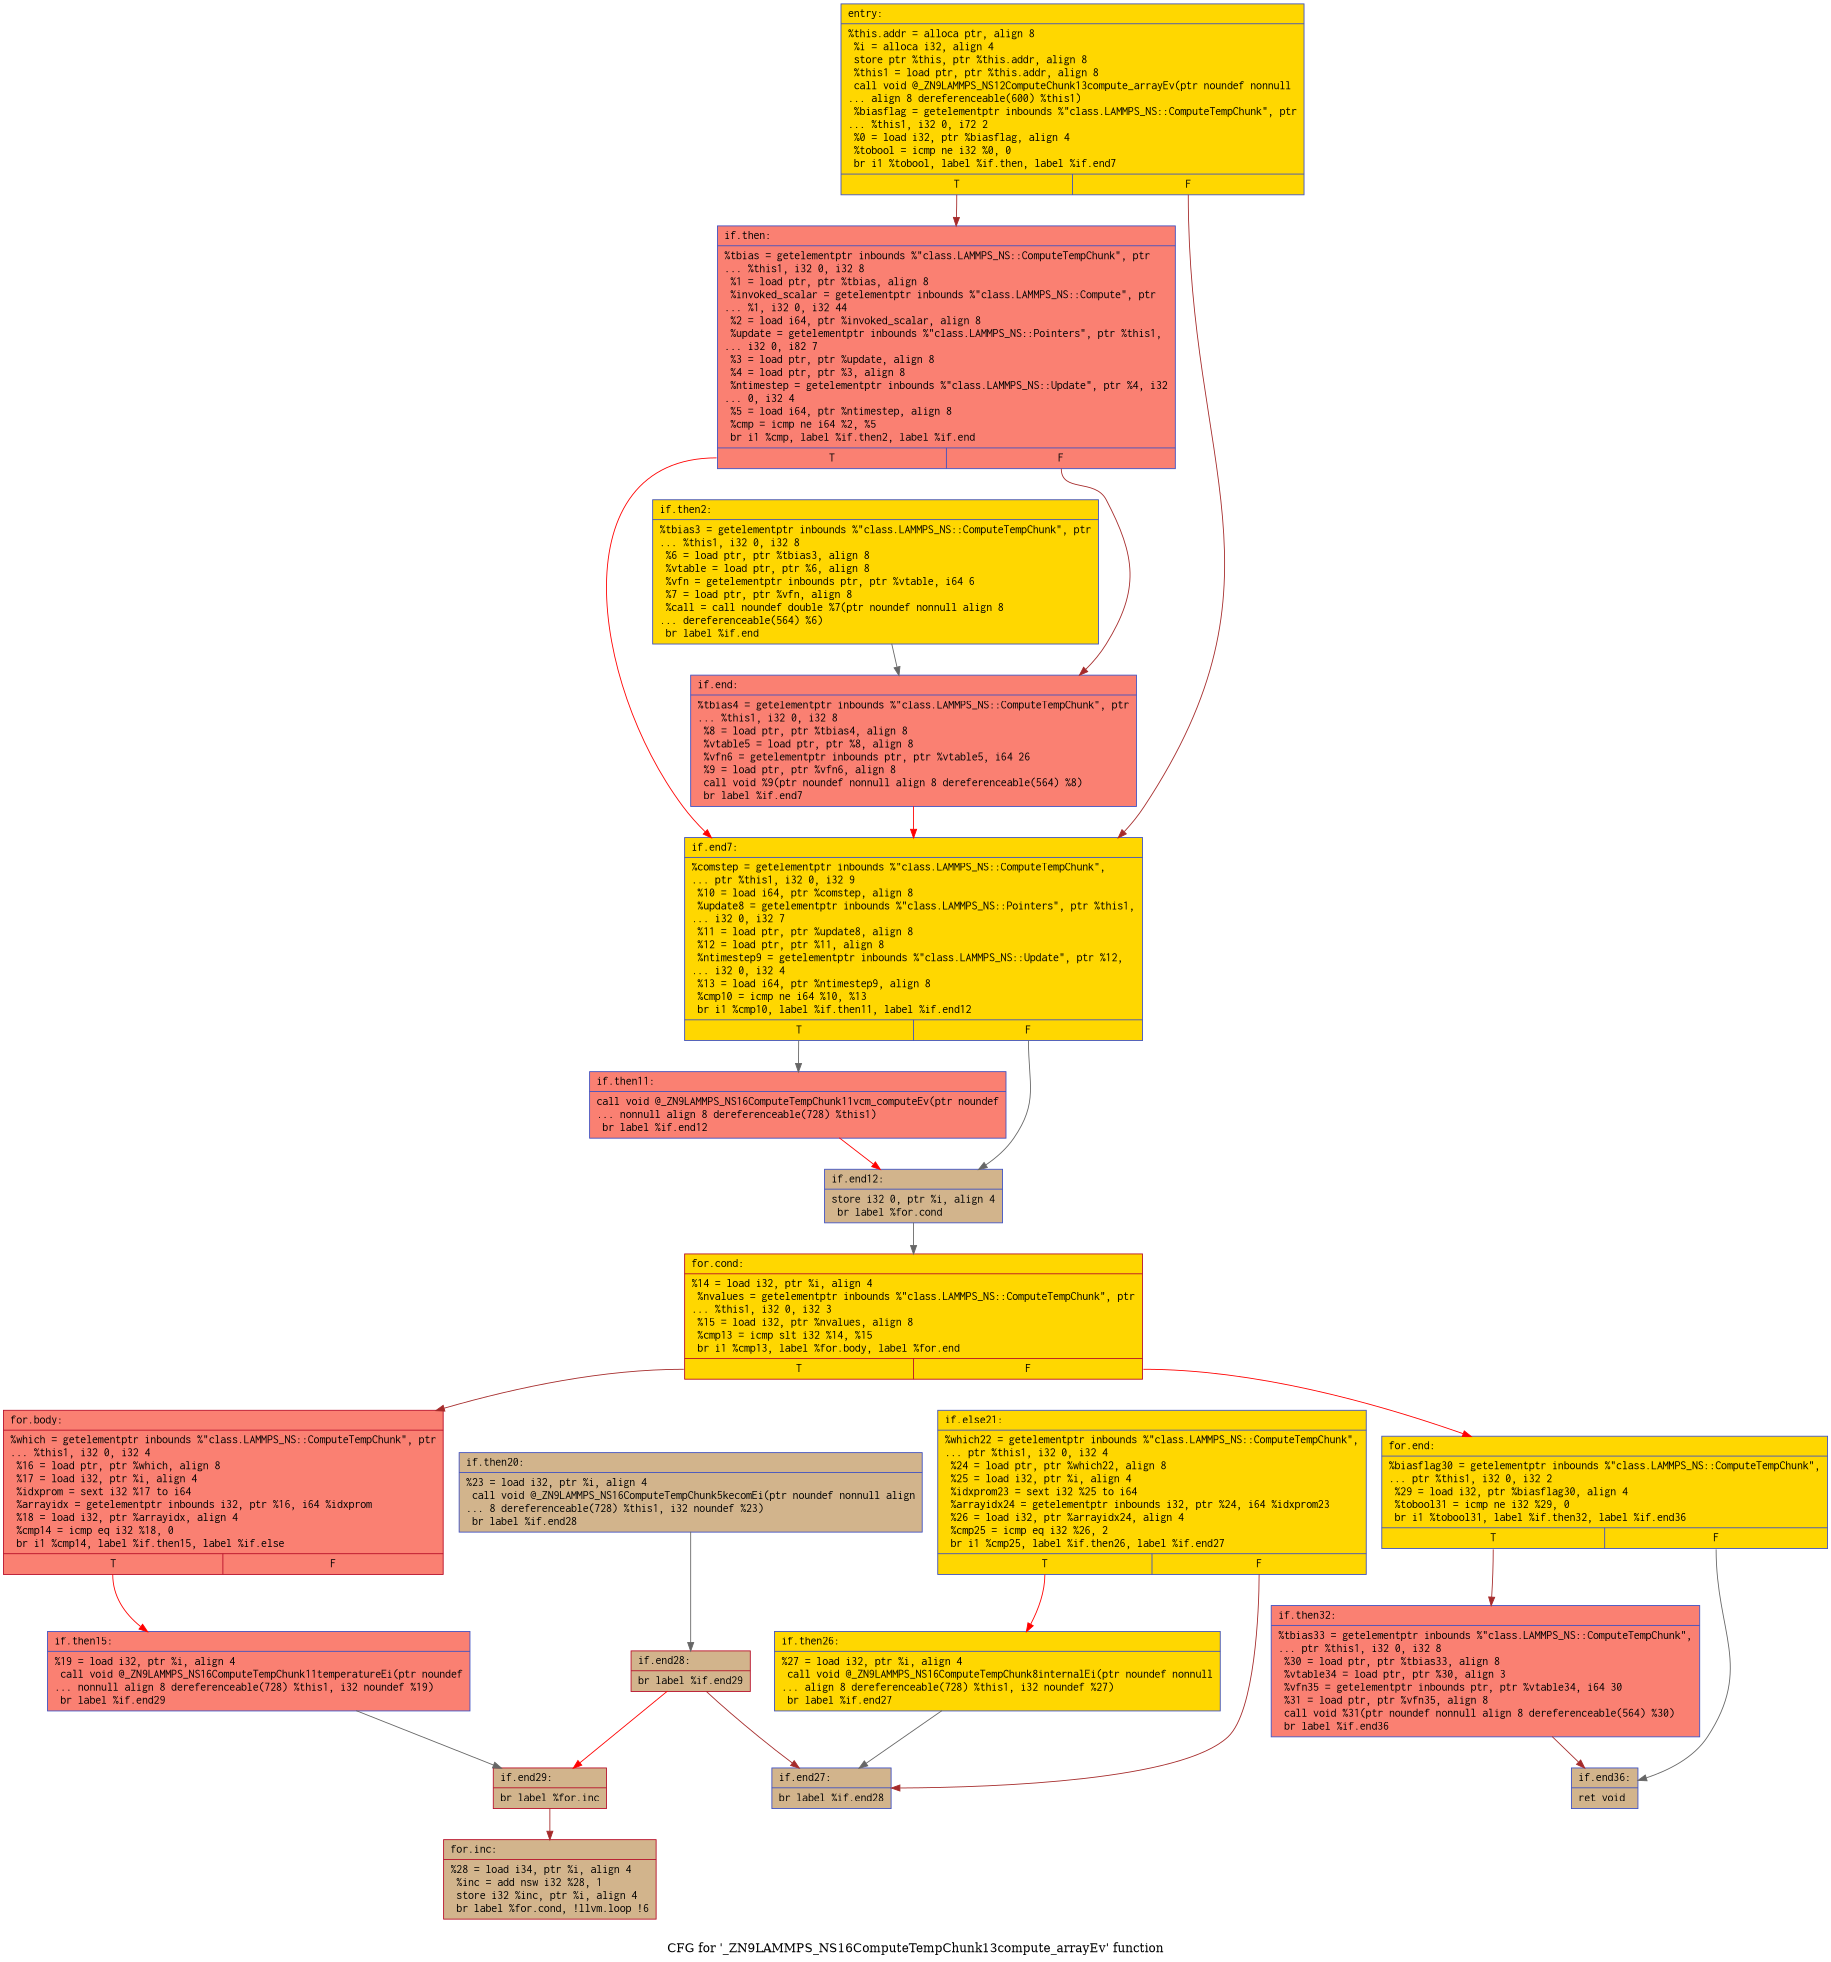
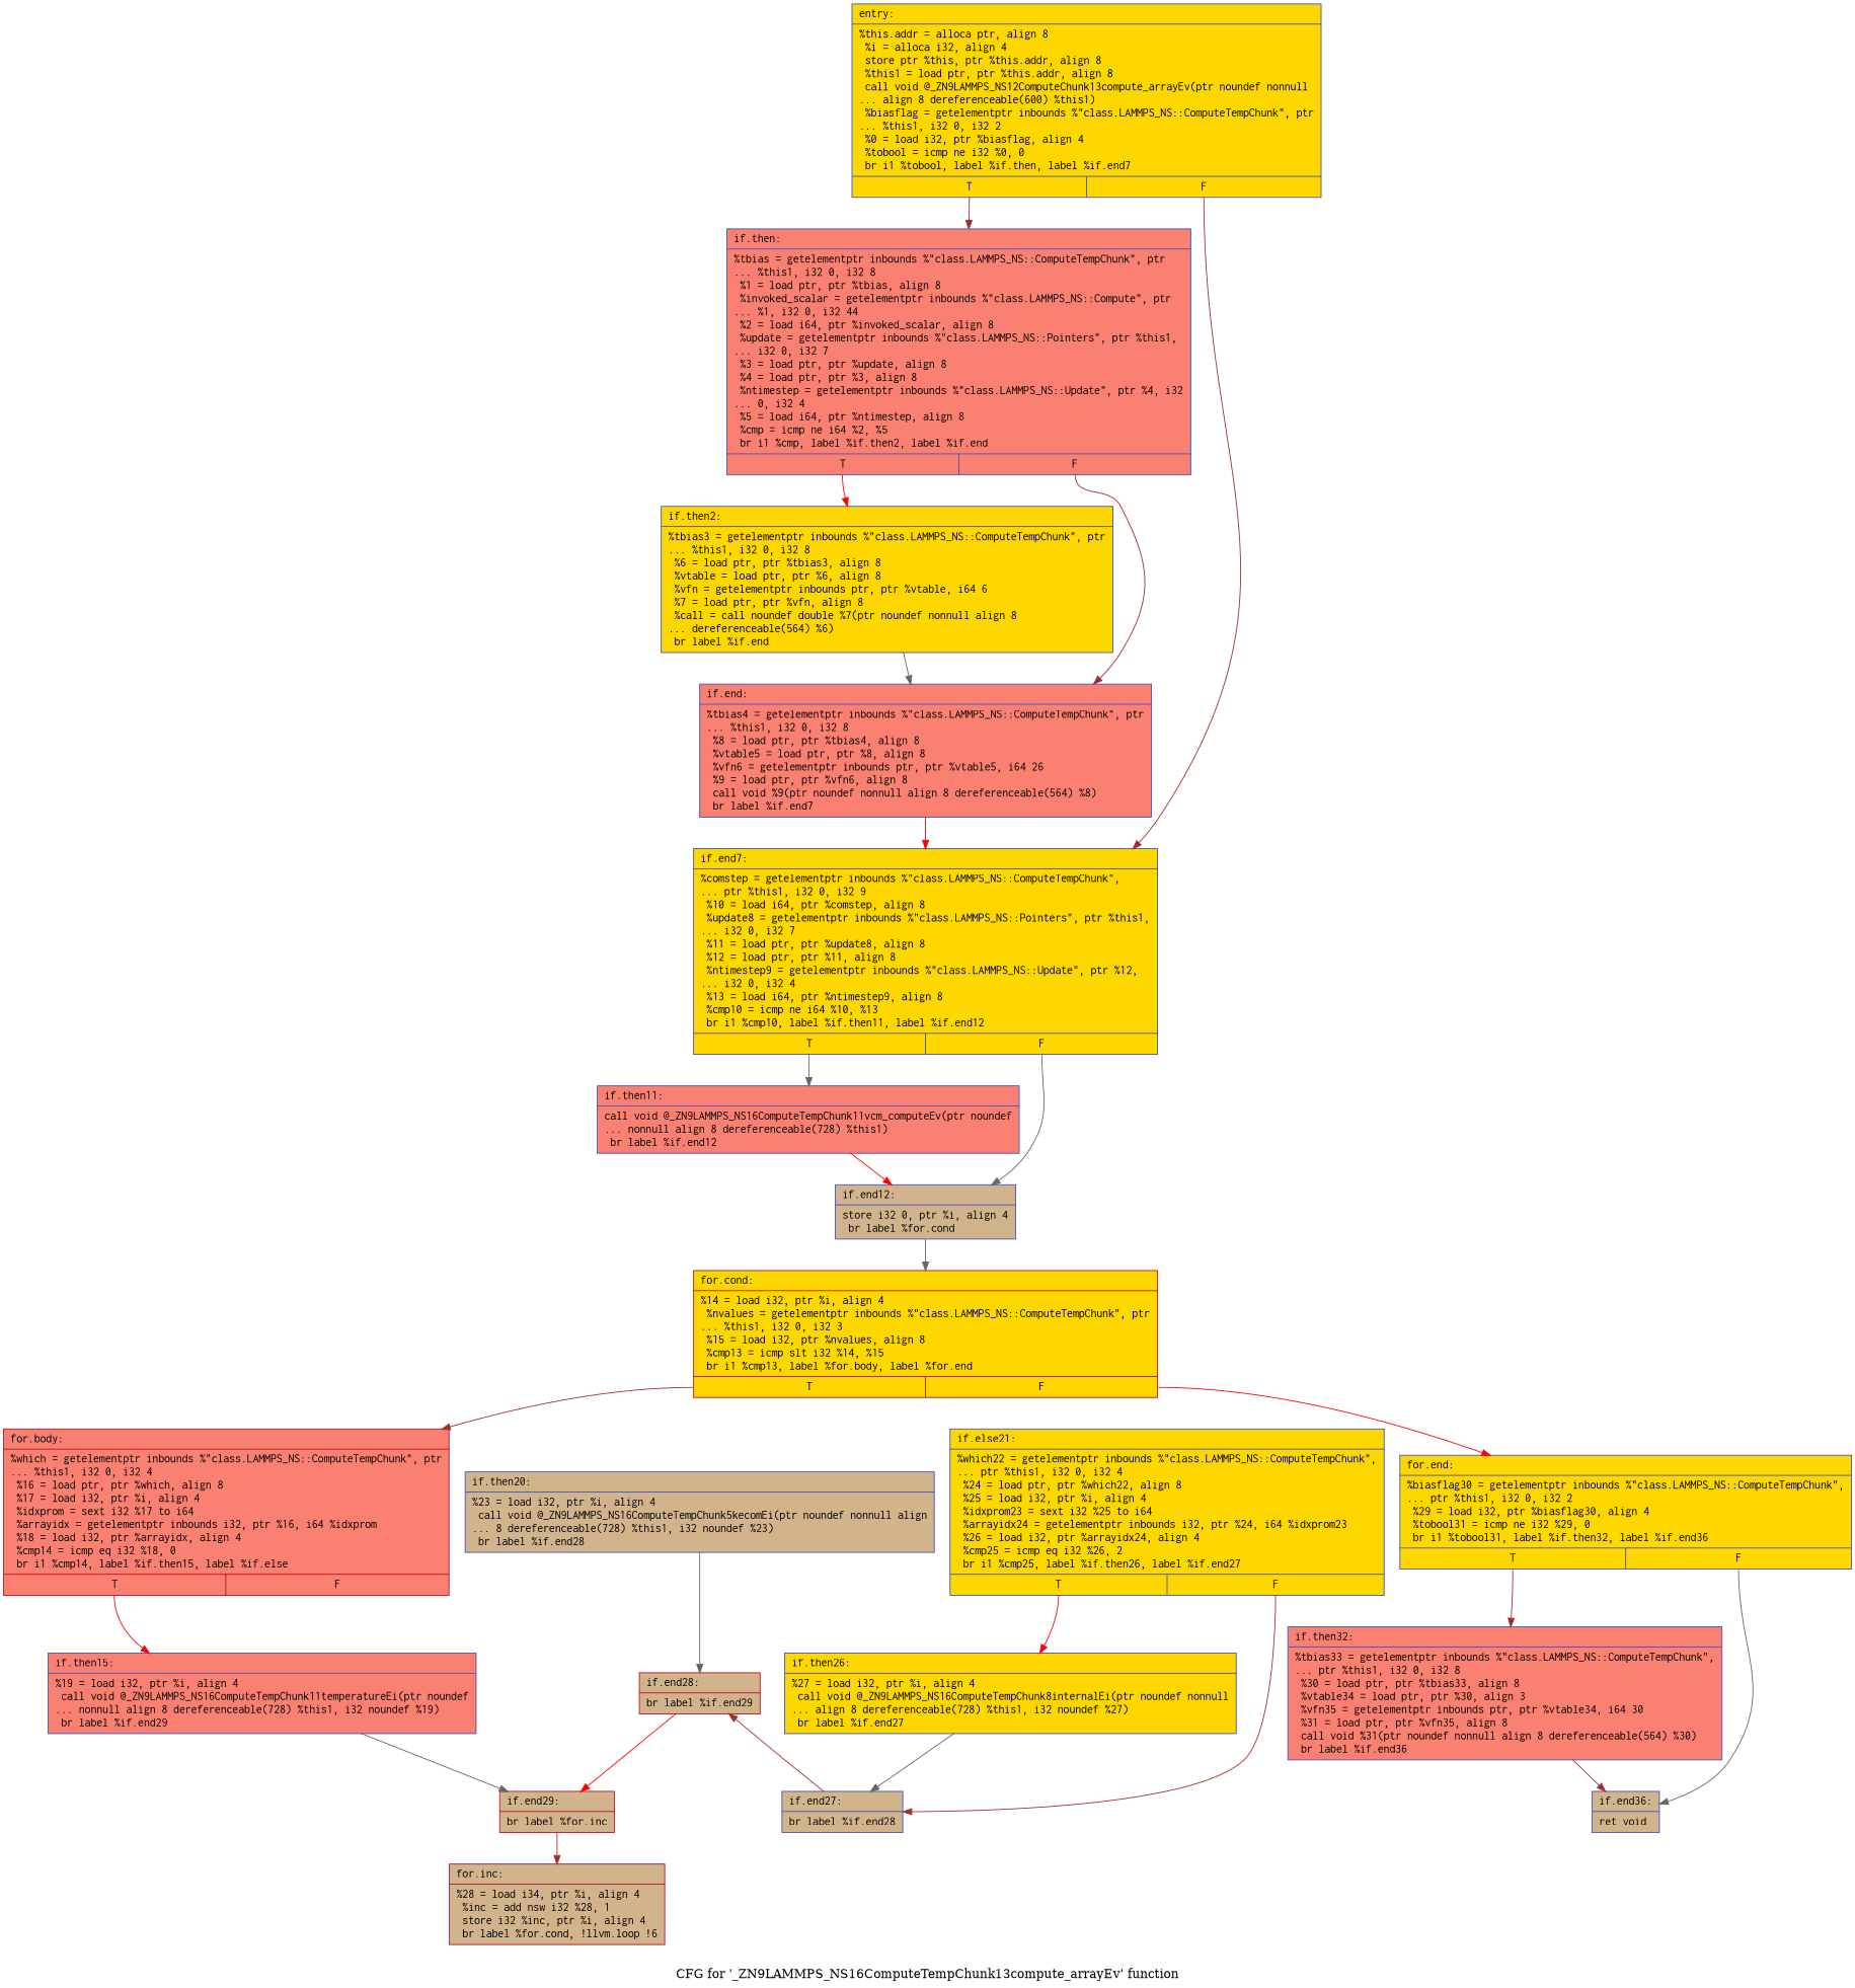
  digraph {
    label="CFG for '_ZN9LAMMPS_NS16ComputeTempChunk13compute_arrayEv' function"
    node [color="#3d50c3ff" fillcolor=gold fontname=Courier shape=record style=filled]
    edge [color=brown]
-   n1 [label="{entry:\l|  %this.addr = alloca ptr, align 8\l  %i = alloca i32, align 4\l  store ptr %this, ptr %this.addr, align 8\l  %this1 = load ptr, ptr %this.addr, align 8\l  call void @_ZN9LAMMPS_NS12ComputeChunk13compute_arrayEv(ptr noundef nonnull\l... align 8 dereferenceable(600) %this1)\l  %biasflag = getelementptr inbounds %\"class.LAMMPS_NS::ComputeTempChunk\", ptr\l... %this1, i32 0, i72 2\l  %0 = load i32, ptr %biasflag, align 4\l  %tobool = icmp ne i32 %0, 0\l  br i1 %tobool, label %if.then, label %if.end7\l|{<s0>T|<s1>F}}"]
-   n2 [fillcolor=salmon label="{if.then:\l|  %tbias = getelementptr inbounds %\"class.LAMMPS_NS::ComputeTempChunk\", ptr\l... %this1, i32 0, i32 8\l  %1 = load ptr, ptr %tbias, align 8\l  %invoked_scalar = getelementptr inbounds %\"class.LAMMPS_NS::Compute\", ptr\l... %1, i32 0, i32 44\l  %2 = load i64, ptr %invoked_scalar, align 8\l  %update = getelementptr inbounds %\"class.LAMMPS_NS::Pointers\", ptr %this1,\l... i32 0, i82 7\l  %3 = load ptr, ptr %update, align 8\l  %4 = load ptr, ptr %3, align 8\l  %ntimestep = getelementptr inbounds %\"class.LAMMPS_NS::Update\", ptr %4, i32\l... 0, i32 4\l  %5 = load i64, ptr %ntimestep, align 8\l  %cmp = icmp ne i64 %2, %5\l  br i1 %cmp, label %if.then2, label %if.end\l|{<s0>T|<s1>F}}"]
+   n1 [label="{entry:\l|  %this.addr = alloca ptr, align 8\l  %i = alloca i32, align 4\l  store ptr %this, ptr %this.addr, align 8\l  %this1 = load ptr, ptr %this.addr, align 8\l  call void @_ZN9LAMMPS_NS12ComputeChunk13compute_arrayEv(ptr noundef nonnull\l... align 8 dereferenceable(600) %this1)\l  %biasflag = getelementptr inbounds %\"class.LAMMPS_NS::ComputeTempChunk\", ptr\l... %this1, i32 0, i32 2\l  %0 = load i32, ptr %biasflag, align 4\l  %tobool = icmp ne i32 %0, 0\l  br i1 %tobool, label %if.then, label %if.end7\l|{<s0>T|<s1>F}}"]
+   n2 [fillcolor=salmon label="{if.then:\l|  %tbias = getelementptr inbounds %\"class.LAMMPS_NS::ComputeTempChunk\", ptr\l... %this1, i32 0, i32 8\l  %1 = load ptr, ptr %tbias, align 8\l  %invoked_scalar = getelementptr inbounds %\"class.LAMMPS_NS::Compute\", ptr\l... %1, i32 0, i32 44\l  %2 = load i64, ptr %invoked_scalar, align 8\l  %update = getelementptr inbounds %\"class.LAMMPS_NS::Pointers\", ptr %this1,\l... i32 0, i32 7\l  %3 = load ptr, ptr %update, align 8\l  %4 = load ptr, ptr %3, align 8\l  %ntimestep = getelementptr inbounds %\"class.LAMMPS_NS::Update\", ptr %4, i32\l... 0, i32 4\l  %5 = load i64, ptr %ntimestep, align 8\l  %cmp = icmp ne i64 %2, %5\l  br i1 %cmp, label %if.then2, label %if.end\l|{<s0>T|<s1>F}}"]
    n3 [label="{if.end7:\l|  %comstep = getelementptr inbounds %\"class.LAMMPS_NS::ComputeTempChunk\",\l... ptr %this1, i32 0, i32 9\l  %10 = load i64, ptr %comstep, align 8\l  %update8 = getelementptr inbounds %\"class.LAMMPS_NS::Pointers\", ptr %this1,\l... i32 0, i32 7\l  %11 = load ptr, ptr %update8, align 8\l  %12 = load ptr, ptr %11, align 8\l  %ntimestep9 = getelementptr inbounds %\"class.LAMMPS_NS::Update\", ptr %12,\l... i32 0, i32 4\l  %13 = load i64, ptr %ntimestep9, align 8\l  %cmp10 = icmp ne i64 %10, %13\l  br i1 %cmp10, label %if.then11, label %if.end12\l|{<s0>T|<s1>F}}"]
    n4 [label="{if.then2:\l|  %tbias3 = getelementptr inbounds %\"class.LAMMPS_NS::ComputeTempChunk\", ptr\l... %this1, i32 0, i32 8\l  %6 = load ptr, ptr %tbias3, align 8\l  %vtable = load ptr, ptr %6, align 8\l  %vfn = getelementptr inbounds ptr, ptr %vtable, i64 6\l  %7 = load ptr, ptr %vfn, align 8\l  %call = call noundef double %7(ptr noundef nonnull align 8\l... dereferenceable(564) %6)\l  br label %if.end\l}"]
    n5 [fillcolor=salmon label="{if.end:\l|  %tbias4 = getelementptr inbounds %\"class.LAMMPS_NS::ComputeTempChunk\", ptr\l... %this1, i32 0, i32 8\l  %8 = load ptr, ptr %tbias4, align 8\l  %vtable5 = load ptr, ptr %8, align 8\l  %vfn6 = getelementptr inbounds ptr, ptr %vtable5, i64 26\l  %9 = load ptr, ptr %vfn6, align 8\l  call void %9(ptr noundef nonnull align 8 dereferenceable(564) %8)\l  br label %if.end7\l}"]
    n6 [fillcolor=salmon label="{if.then11:\l|  call void @_ZN9LAMMPS_NS16ComputeTempChunk11vcm_computeEv(ptr noundef\l... nonnull align 8 dereferenceable(728) %this1)\l  br label %if.end12\l}"]
    n7 [fillcolor=tan label="{if.end12:\l|  store i32 0, ptr %i, align 4\l  br label %for.cond\l}"]
    n8 [color="#b70d28ff" label="{for.cond:\l|  %14 = load i32, ptr %i, align 4\l  %nvalues = getelementptr inbounds %\"class.LAMMPS_NS::ComputeTempChunk\", ptr\l... %this1, i32 0, i32 3\l  %15 = load i32, ptr %nvalues, align 8\l  %cmp13 = icmp slt i32 %14, %15\l  br i1 %cmp13, label %for.body, label %for.end\l|{<s0>T|<s1>F}}"]
    n9 [color="#b70d28ff" fillcolor=salmon label="{for.body:\l|  %which = getelementptr inbounds %\"class.LAMMPS_NS::ComputeTempChunk\", ptr\l... %this1, i32 0, i32 4\l  %16 = load ptr, ptr %which, align 8\l  %17 = load i32, ptr %i, align 4\l  %idxprom = sext i32 %17 to i64\l  %arrayidx = getelementptr inbounds i32, ptr %16, i64 %idxprom\l  %18 = load i32, ptr %arrayidx, align 4\l  %cmp14 = icmp eq i32 %18, 0\l  br i1 %cmp14, label %if.then15, label %if.else\l|{<s0>T|<s1>F}}"]
    n10 [label="{for.end:\l|  %biasflag30 = getelementptr inbounds %\"class.LAMMPS_NS::ComputeTempChunk\",\l... ptr %this1, i32 0, i32 2\l  %29 = load i32, ptr %biasflag30, align 4\l  %tobool31 = icmp ne i32 %29, 0\l  br i1 %tobool31, label %if.then32, label %if.end36\l|{<s0>T|<s1>F}}"]
    n11 [fillcolor=salmon label="{if.then15:\l|  %19 = load i32, ptr %i, align 4\l  call void @_ZN9LAMMPS_NS16ComputeTempChunk11temperatureEi(ptr noundef\l... nonnull align 8 dereferenceable(728) %this1, i32 noundef %19)\l  br label %if.end29\l}"]
    n12 [fillcolor=salmon label="{if.then32:\l|  %tbias33 = getelementptr inbounds %\"class.LAMMPS_NS::ComputeTempChunk\",\l... ptr %this1, i32 0, i32 8\l  %30 = load ptr, ptr %tbias33, align 8\l  %vtable34 = load ptr, ptr %30, align 3\l  %vfn35 = getelementptr inbounds ptr, ptr %vtable34, i64 30\l  %31 = load ptr, ptr %vfn35, align 8\l  call void %31(ptr noundef nonnull align 8 dereferenceable(564) %30)\l  br label %if.end36\l}"]
    n13 [fillcolor=tan label="{if.end36:\l|  ret void\l}"]
    n14 [color="#b70d28ff" fillcolor=tan label="{if.end29:\l|  br label %for.inc\l}"]
    n15 [color="#b70d28ff" fillcolor=tan label="{for.inc:\l|  %28 = load i34, ptr %i, align 4\l  %inc = add nsw i32 %28, 1\l  store i32 %inc, ptr %i, align 4\l  br label %for.cond, !llvm.loop !6\l}"]
    n16 [fillcolor=tan label="{if.then20:\l|  %23 = load i32, ptr %i, align 4\l  call void @_ZN9LAMMPS_NS16ComputeTempChunk5kecomEi(ptr noundef nonnull align\l... 8 dereferenceable(728) %this1, i32 noundef %23)\l  br label %if.end28\l}"]
    n17 [color="#b70d28ff" fillcolor=tan label="{if.end28:\l|  br label %if.end29\l}"]
    n18 [label="{if.else21:\l|  %which22 = getelementptr inbounds %\"class.LAMMPS_NS::ComputeTempChunk\",\l... ptr %this1, i32 0, i32 4\l  %24 = load ptr, ptr %which22, align 8\l  %25 = load i32, ptr %i, align 4\l  %idxprom23 = sext i32 %25 to i64\l  %arrayidx24 = getelementptr inbounds i32, ptr %24, i64 %idxprom23\l  %26 = load i32, ptr %arrayidx24, align 4\l  %cmp25 = icmp eq i32 %26, 2\l  br i1 %cmp25, label %if.then26, label %if.end27\l|{<s0>T|<s1>F}}"]
    n19 [label="{if.then26:\l|  %27 = load i32, ptr %i, align 4\l  call void @_ZN9LAMMPS_NS16ComputeTempChunk8internalEi(ptr noundef nonnull\l... align 8 dereferenceable(728) %this1, i32 noundef %27)\l  br label %if.end27\l}"]
    n20 [fillcolor=tan label="{if.end27:\l|  br label %if.end28\l}"]
    n1 -> n2 [tailport=s0]
    n1 -> n3 [tailport=s1]
-   n2 -> n3 [color=red tailport=s0]
+   n2 -> n4 [color=red tailport=s0]
    n2 -> n5 [tailport=s1]
    n3 -> n6 [color=gray40 tailport=s0]
    n3 -> n7 [color=gray40 tailport=s1]
    n4 -> n5 [color=gray40]
    n5 -> n3 [color=red]
    n6 -> n7 [color=red]
    n7 -> n8 [color=gray40]
    n8 -> n9 [tailport=s0]
    n8 -> n10 [color=red tailport=s1]
    n9 -> n11 [color=red tailport=s0]
    n10 -> n12 [tailport=s0]
    n10 -> n13 [color=gray40 tailport=s1]
    n11 -> n14 [color=gray40]
    n12 -> n13
    n14 -> n15
    n16 -> n17 [color=gray40]
    n17 -> n14 [color=red]
    n18 -> n19 [color=red tailport=s0]
    n18 -> n20 [tailport=s1]
    n19 -> n20 [color=gray40]
-   n17 -> n20
+   n20 -> n17
  }
